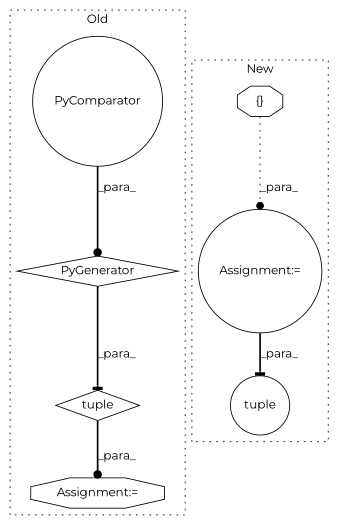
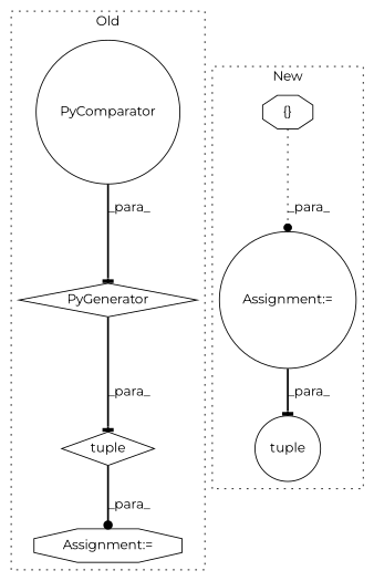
  digraph {
    fontname=Montserrat
    node [a=7 l="15,-3" shape=circle fontname=Montserrat]
    edge [style=bold arrowhead=dot fontname=Montserrat]
    n1 [a=107 l=108 label=PyGenerator s=1058 shape=diamond]
    n2 [a=113 l=22 label=PyComparator s=1138]
    n3 [l=1 label="Assignment:=" s=1042 shape=octagon]
    n4 [a=32 label=tuple s="1043,1166" shape=diamond]
    n5 [a=32 label=tuple s="1153,1311"]
    n6 [l=39 label="Assignment:=" s=1266]
    n7 [a=4 l="1,1" label="{}" s="1051,1055" shape=octagon]
    subgraph cluster_1 {
      label=Old
      style=dotted
      n1
      n2
      n3
      n4
    }
    subgraph cluster_2 {
      label=New
      style=dotted
      n5
      n6
      n7
    }
    n1 -> n4 [label=_para_ arrowhead=tee]
-   n2 -> n1 [label=_para_]
+   n2 -> n1 [label=_para_ arrowhead=tee]
    n4 -> n3 [label=_para_]
    n6 -> n5 [label=_para_ arrowhead=tee]
    n7 -> n6 [label=_para_ style=dotted]
  }
